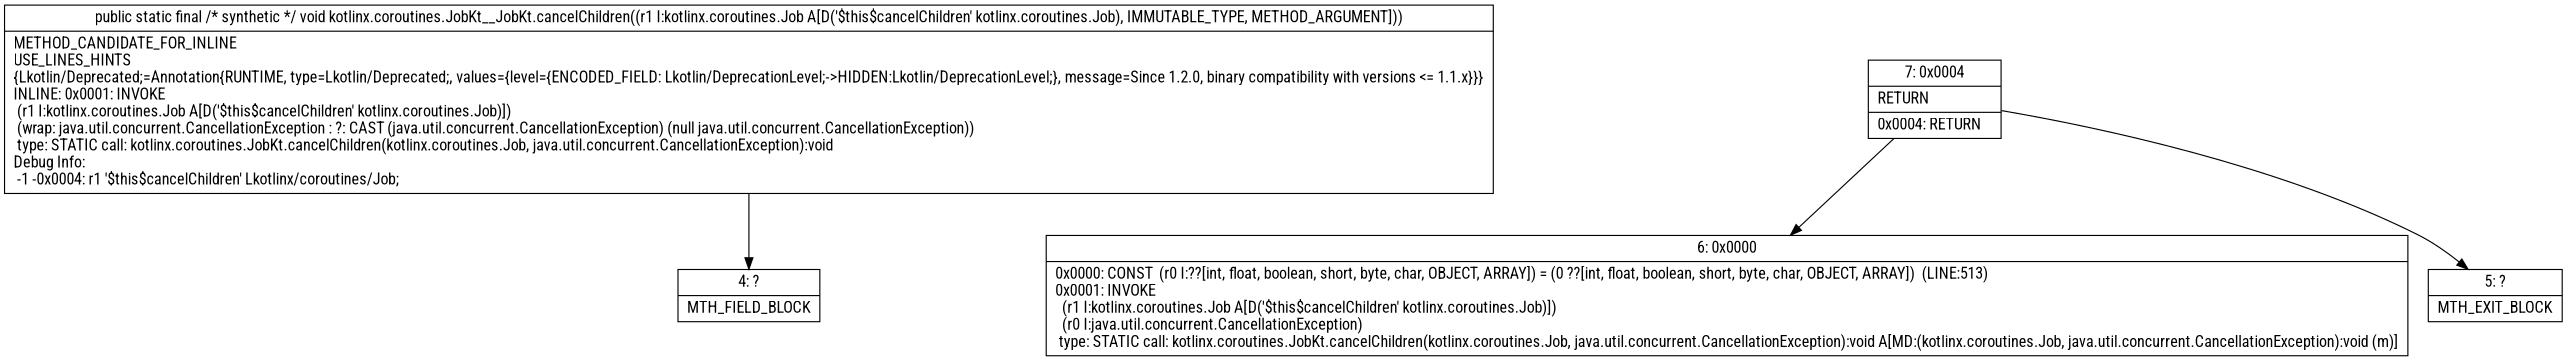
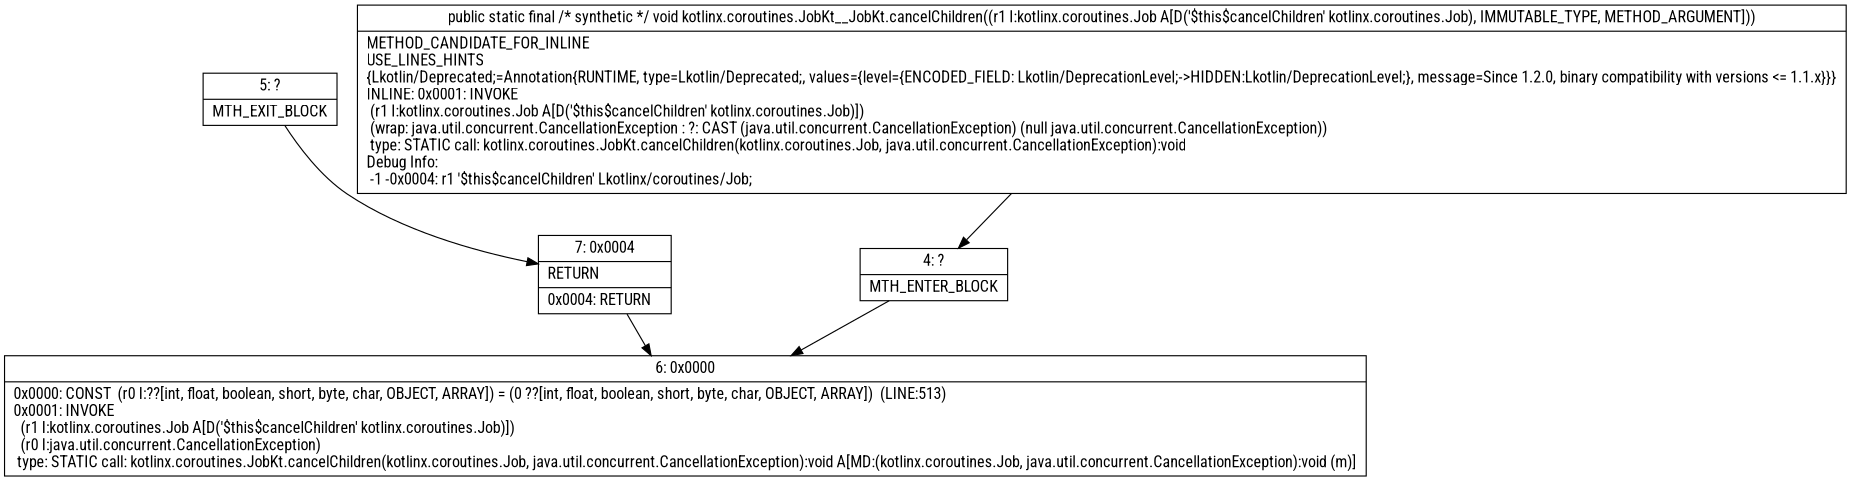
  digraph {
    fontname="Roboto Condensed"
    node [fontname="Roboto Condensed" shape=record]
    edge [fontname="Roboto Condensed"]
-   n1 [label="{4\:\ ?|MTH_FIELD_BLOCK\l}"]
+   n1 [label="{4\:\ ?|MTH_ENTER_BLOCK\l}"]
    n2 [label="{6\:\ 0x0000|0x0000: CONST  (r0 I:??[int, float, boolean, short, byte, char, OBJECT, ARRAY]) = (0 ??[int, float, boolean, short, byte, char, OBJECT, ARRAY])  (LINE:513)\l0x0001: INVOKE  \l  (r1 I:kotlinx.coroutines.Job A[D('$this$cancelChildren' kotlinx.coroutines.Job)])\l  (r0 I:java.util.concurrent.CancellationException)\l type: STATIC call: kotlinx.coroutines.JobKt.cancelChildren(kotlinx.coroutines.Job, java.util.concurrent.CancellationException):void A[MD:(kotlinx.coroutines.Job, java.util.concurrent.CancellationException):void (m)]\l}"]
    n3 [label="{7\:\ 0x0004|RETURN\l|0x0004: RETURN   \l}"]
    n4 [label="{5\:\ ?|MTH_EXIT_BLOCK\l}"]
    n5 [label="{public static final \/* synthetic *\/ void kotlinx.coroutines.JobKt__JobKt.cancelChildren((r1 I:kotlinx.coroutines.Job A[D('$this$cancelChildren' kotlinx.coroutines.Job), IMMUTABLE_TYPE, METHOD_ARGUMENT]))  | METHOD_CANDIDATE_FOR_INLINE\lUSE_LINES_HINTS\l\{Lkotlin\/Deprecated;=Annotation\{RUNTIME, type=Lkotlin\/Deprecated;, values=\{level=\{ENCODED_FIELD: Lkotlin\/DeprecationLevel;\-\>HIDDEN:Lkotlin\/DeprecationLevel;\}, message=Since 1.2.0, binary compatibility with versions \<= 1.1.x\}\}\}\lINLINE: 0x0001: INVOKE  \l  (r1 I:kotlinx.coroutines.Job A[D('$this$cancelChildren' kotlinx.coroutines.Job)])\l  (wrap: java.util.concurrent.CancellationException : ?: CAST (java.util.concurrent.CancellationException) (null java.util.concurrent.CancellationException))\l type: STATIC call: kotlinx.coroutines.JobKt.cancelChildren(kotlinx.coroutines.Job, java.util.concurrent.CancellationException):void\lDebug Info:\l  \-1 \-0x0004: r1 '$this$cancelChildren' Lkotlinx\/coroutines\/Job;\l}"]
+   n1 -> n2
    n3 -> n2
-   n3 -> n4
+   n4 -> n3
    n5 -> n1
  }
